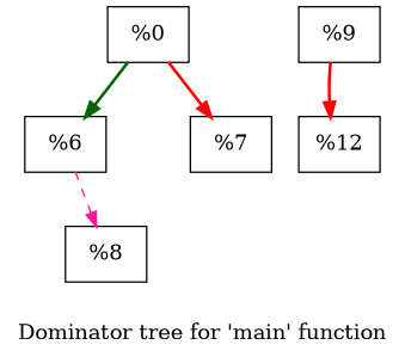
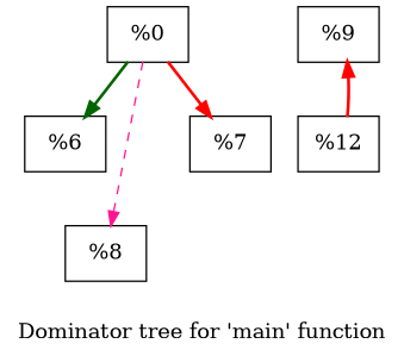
  digraph {
    label="Dominator tree for 'main' function"
    node [shape=record]
    edge [color=red style=bold]
    n1 [label="{%0}"]
    n2 [label="{%6}"]
    n3 [label="{%8}"]
    n4 [label="{%7}"]
    n5 [label="{%9}"]
    n6 [label="{%12}"]
    n1 -> n2 [color=darkgreen]
-   n2 -> n3 [color=deeppink style=dashed]
+   n1 -> n3 [color=deeppink style=dashed]
    n1 -> n4
-   n5 -> n6
+   n6 -> n5
  }
